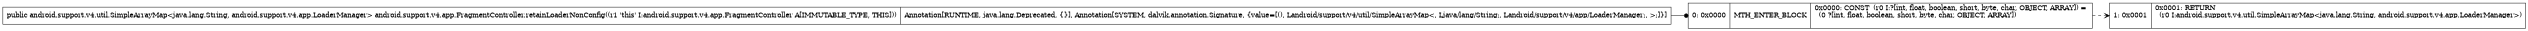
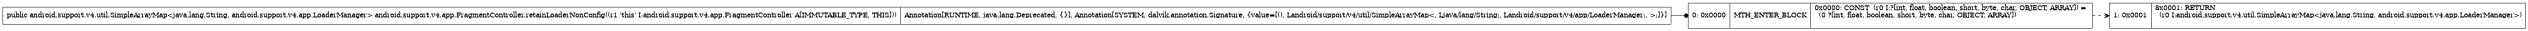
  digraph {
    rankdir=LR
    node [shape=record color=black]
    n1 [label="{0\:\ 0x0000|MTH_ENTER_BLOCK\l|0x0000: CONST  (r0 I:?[int, float, boolean, short, byte, char, OBJECT, ARRAY]) = \l  (0 ?[int, float, boolean, short, byte, char, OBJECT, ARRAY])\l \l}"]
-   n2 [label="{1\:\ 0x0001|0x0001: RETURN  \l  (r0 I:android.support.v4.util.SimpleArrayMap\<java.lang.String, android.support.v4.app.LoaderManager\>)\l \l}"]
+   n2 [label="{1\:\ 0x0001|8x0001: RETURN  \l  (r0 I:android.support.v4.util.SimpleArrayMap\<java.lang.String, android.support.v4.app.LoaderManager\>)\l \l}"]
    n3 [label="{public android.support.v4.util.SimpleArrayMap\<java.lang.String, android.support.v4.app.LoaderManager\> android.support.v4.app.FragmentController.retainLoaderNonConfig((r1 'this' I:android.support.v4.app.FragmentController A[IMMUTABLE_TYPE, THIS]))  | Annotation[RUNTIME, java.lang.Deprecated, \{\}], Annotation[SYSTEM, dalvik.annotation.Signature, \{value=[(), Landroid\/support\/v4\/util\/SimpleArrayMap\<, Ljava\/lang\/String;, Landroid\/support\/v4\/app\/LoaderManager;, \>;]\}]\l}"]
    n1 -> n2 [style=dashed arrowhead=vee]
    n3 -> n1 [style=solid arrowhead=dot]
  }
